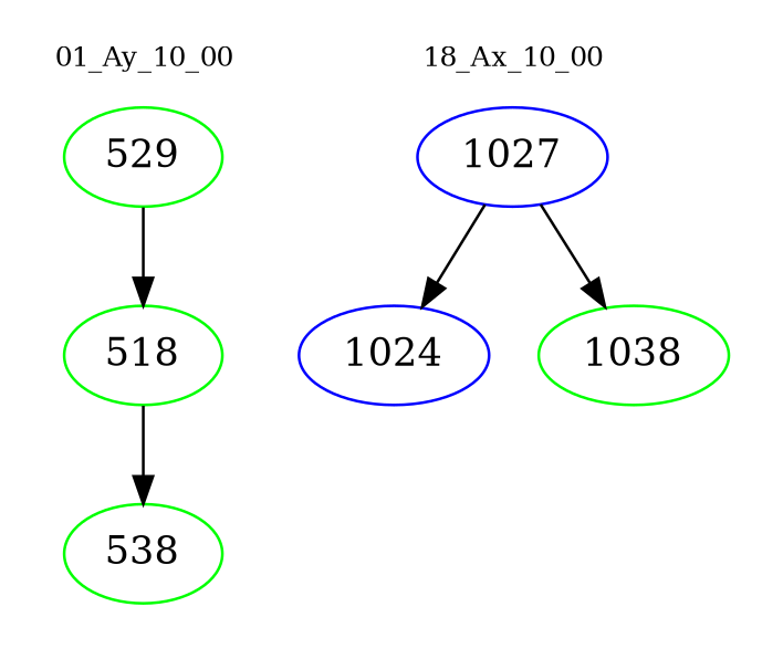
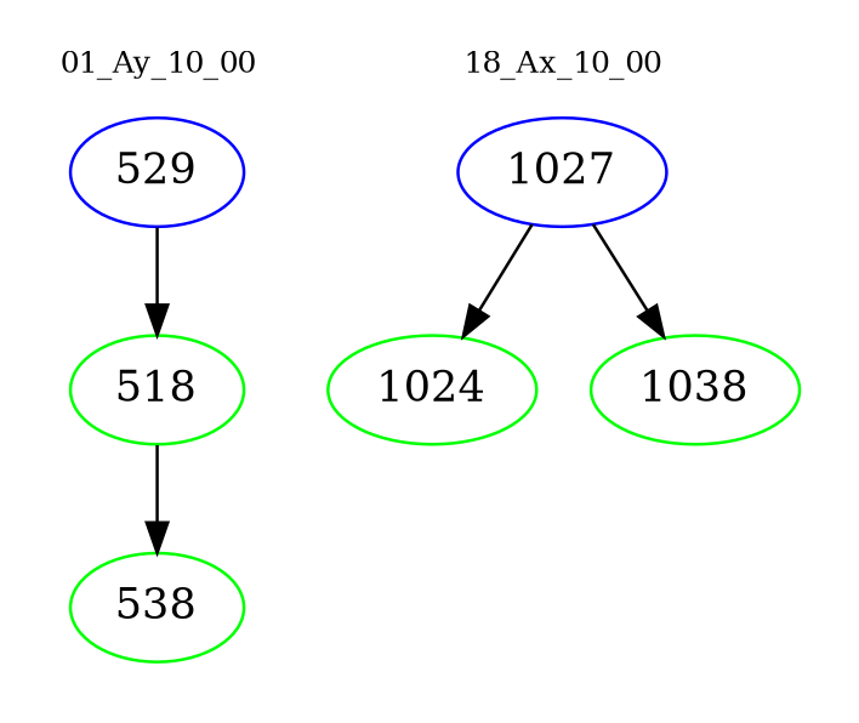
  digraph {
    node [color=blue]
    edge [color=black]
-   n1 [color=green label=529]
+   n1 [label=529]
    n2 [color=green label=518]
    n3 [color=green label=538]
    n4 [label=1027]
-   n5 [label=1024]
+   n5 [color=green label=1024]
    n6 [color=green label=1038]
    subgraph cluster_1 {
      color=white
      fontsize=10
      label="01_Ay_10_00"
      n1
      n2
      n3
    }
    subgraph cluster_2 {
      color=white
      fontsize=10
      label="18_Ax_10_00"
      n4
      n5
      n6
    }
    n1 -> n2
    n2 -> n3
    n4 -> n5
    n4 -> n6
  }
